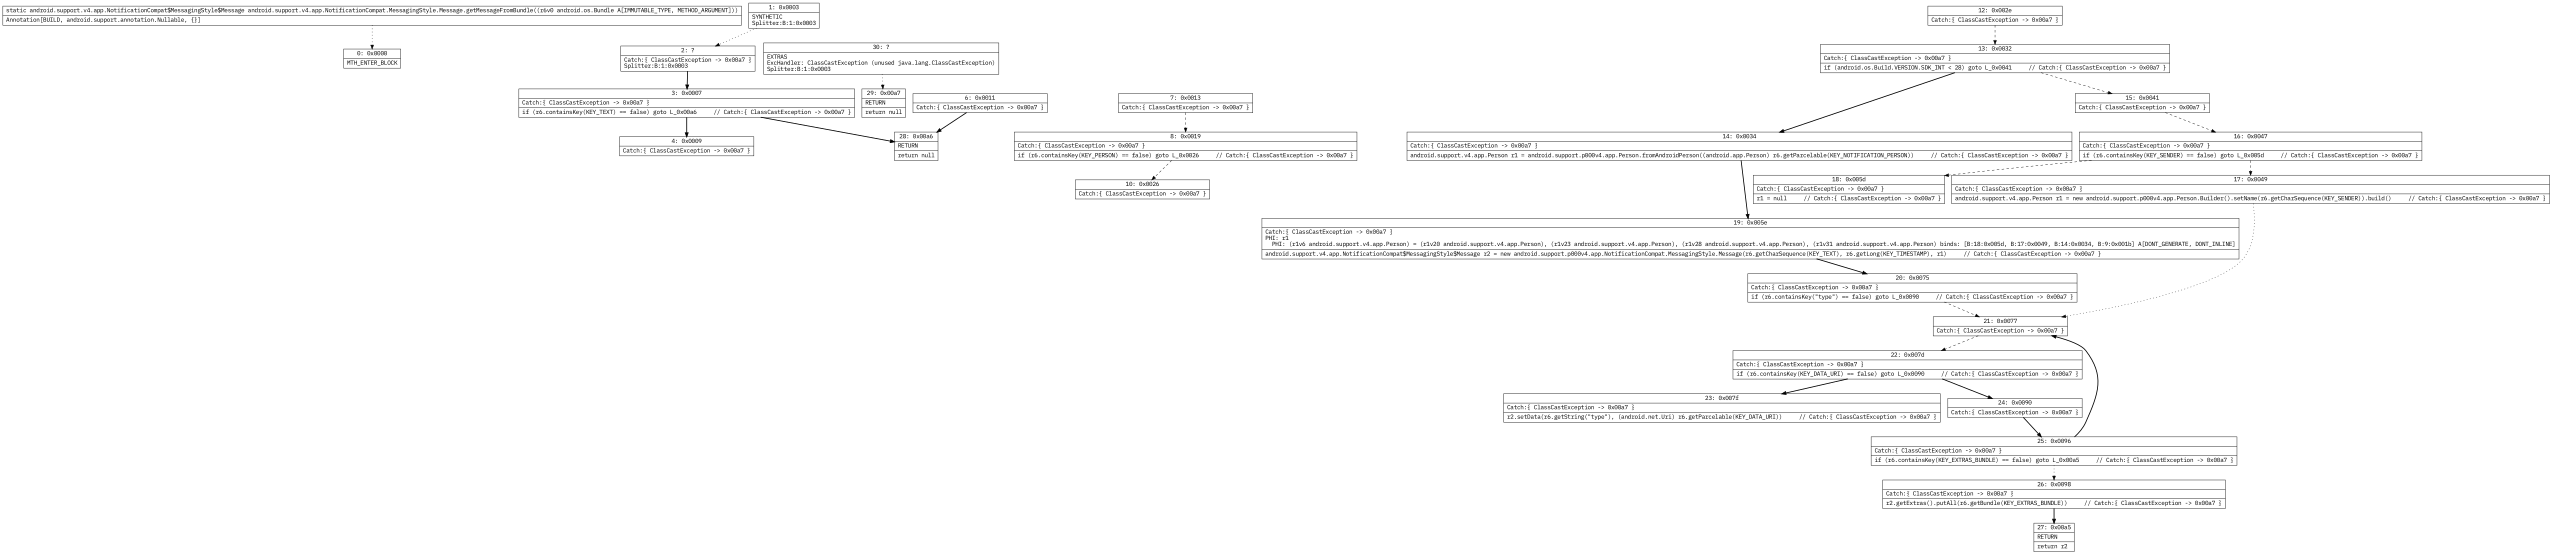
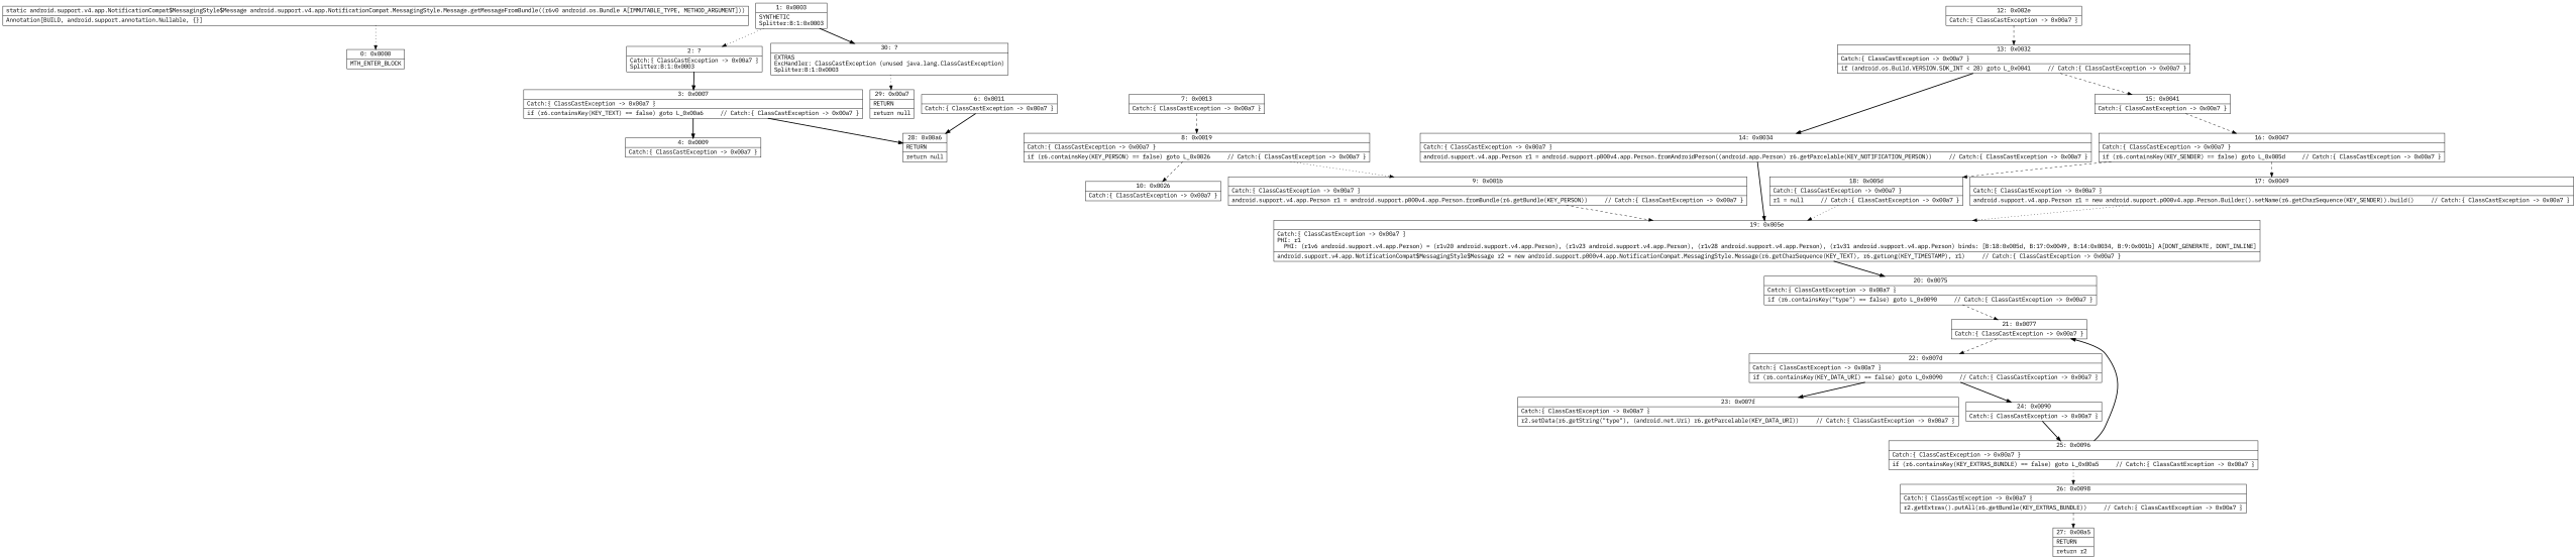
  digraph {
    fontname="IBM Plex Mono"
    node [fontname="IBM Plex Mono" shape=record]
    edge [fontname="IBM Plex Mono" style=bold]
    n1 [label="{0\:\ 0x0000|MTH_ENTER_BLOCK\l}"]
    n2 [label="{1\:\ 0x0003|SYNTHETIC\lSplitter:B:1:0x0003\l}"]
    n3 [label="{2\:\ ?|Catch:\{ ClassCastException \-\> 0x00a7 \}\lSplitter:B:1:0x0003\l}"]
    n4 [label="{30\:\ ?|EXTRAS\lExcHandler: ClassCastException (unused java.lang.ClassCastException)\lSplitter:B:1:0x0003\l}"]
    n5 [label="{3\:\ 0x0007|Catch:\{ ClassCastException \-\> 0x00a7 \}\l|if (r6.containsKey(KEY_TEXT) == false) goto L_0x00a6     \/\/ Catch:\{ ClassCastException \-\> 0x00a7 \}\l}"]
    n6 [label="{29\:\ 0x00a7|RETURN\l|return null\l}"]
    n7 [label="{4\:\ 0x0009|Catch:\{ ClassCastException \-\> 0x00a7 \}\l}"]
    n8 [label="{28\:\ 0x00a6|RETURN\l|return null\l}"]
    n9 [label="{6\:\ 0x0011|Catch:\{ ClassCastException \-\> 0x00a7 \}\l}"]
    n10 [label="{7\:\ 0x0013|Catch:\{ ClassCastException \-\> 0x00a7 \}\l}"]
    n11 [label="{8\:\ 0x0019|Catch:\{ ClassCastException \-\> 0x00a7 \}\l|if (r6.containsKey(KEY_PERSON) == false) goto L_0x0026     \/\/ Catch:\{ ClassCastException \-\> 0x00a7 \}\l}"]
+   n12 [label="{9\:\ 0x001b|Catch:\{ ClassCastException \-\> 0x00a7 \}\l|android.support.v4.app.Person r1 = android.support.p000v4.app.Person.fromBundle(r6.getBundle(KEY_PERSON))     \/\/ Catch:\{ ClassCastException \-\> 0x00a7 \}\l}"]
    n13 [label="{10\:\ 0x0026|Catch:\{ ClassCastException \-\> 0x00a7 \}\l}"]
    n14 [label="{19\:\ 0x005e|Catch:\{ ClassCastException \-\> 0x00a7 \}\lPHI: r1 \l  PHI: (r1v6 android.support.v4.app.Person) = (r1v20 android.support.v4.app.Person), (r1v23 android.support.v4.app.Person), (r1v28 android.support.v4.app.Person), (r1v31 android.support.v4.app.Person) binds: [B:18:0x005d, B:17:0x0049, B:14:0x0034, B:9:0x001b] A[DONT_GENERATE, DONT_INLINE]\l|android.support.v4.app.NotificationCompat$MessagingStyle$Message r2 = new android.support.p000v4.app.NotificationCompat.MessagingStyle.Message(r6.getCharSequence(KEY_TEXT), r6.getLong(KEY_TIMESTAMP), r1)     \/\/ Catch:\{ ClassCastException \-\> 0x00a7 \}\l}"]
    n15 [label="{20\:\ 0x0075|Catch:\{ ClassCastException \-\> 0x00a7 \}\l|if (r6.containsKey(\"type\") == false) goto L_0x0090     \/\/ Catch:\{ ClassCastException \-\> 0x00a7 \}\l}"]
    n16 [label="{12\:\ 0x002e|Catch:\{ ClassCastException \-\> 0x00a7 \}\l}"]
    n17 [label="{13\:\ 0x0032|Catch:\{ ClassCastException \-\> 0x00a7 \}\l|if (android.os.Build.VERSION.SDK_INT \< 28) goto L_0x0041     \/\/ Catch:\{ ClassCastException \-\> 0x00a7 \}\l}"]
    n18 [label="{15\:\ 0x0041|Catch:\{ ClassCastException \-\> 0x00a7 \}\l}"]
    n19 [label="{16\:\ 0x0047|Catch:\{ ClassCastException \-\> 0x00a7 \}\l|if (r6.containsKey(KEY_SENDER) == false) goto L_0x005d     \/\/ Catch:\{ ClassCastException \-\> 0x00a7 \}\l}"]
    n20 [label="{14\:\ 0x0034|Catch:\{ ClassCastException \-\> 0x00a7 \}\l|android.support.v4.app.Person r1 = android.support.p000v4.app.Person.fromAndroidPerson((android.app.Person) r6.getParcelable(KEY_NOTIFICATION_PERSON))     \/\/ Catch:\{ ClassCastException \-\> 0x00a7 \}\l}"]
    n21 [label="{17\:\ 0x0049|Catch:\{ ClassCastException \-\> 0x00a7 \}\l|android.support.v4.app.Person r1 = new android.support.p000v4.app.Person.Builder().setName(r6.getCharSequence(KEY_SENDER)).build()     \/\/ Catch:\{ ClassCastException \-\> 0x00a7 \}\l}"]
    n22 [label="{18\:\ 0x005d|Catch:\{ ClassCastException \-\> 0x00a7 \}\l|r1 = null     \/\/ Catch:\{ ClassCastException \-\> 0x00a7 \}\l}"]
    n23 [label="{21\:\ 0x0077|Catch:\{ ClassCastException \-\> 0x00a7 \}\l}"]
    n24 [label="{22\:\ 0x007d|Catch:\{ ClassCastException \-\> 0x00a7 \}\l|if (r6.containsKey(KEY_DATA_URI) == false) goto L_0x0090     \/\/ Catch:\{ ClassCastException \-\> 0x00a7 \}\l}"]
    n25 [label="{24\:\ 0x0090|Catch:\{ ClassCastException \-\> 0x00a7 \}\l}"]
    n26 [label="{25\:\ 0x0096|Catch:\{ ClassCastException \-\> 0x00a7 \}\l|if (r6.containsKey(KEY_EXTRAS_BUNDLE) == false) goto L_0x00a5     \/\/ Catch:\{ ClassCastException \-\> 0x00a7 \}\l}"]
    n27 [label="{23\:\ 0x007f|Catch:\{ ClassCastException \-\> 0x00a7 \}\l|r2.setData(r6.getString(\"type\"), (android.net.Uri) r6.getParcelable(KEY_DATA_URI))     \/\/ Catch:\{ ClassCastException \-\> 0x00a7 \}\l}"]
    n28 [label="{26\:\ 0x0098|Catch:\{ ClassCastException \-\> 0x00a7 \}\l|r2.getExtras().putAll(r6.getBundle(KEY_EXTRAS_BUNDLE))     \/\/ Catch:\{ ClassCastException \-\> 0x00a7 \}\l}"]
    n29 [label="{27\:\ 0x00a5|RETURN\l|return r2\l}"]
    n30 [label="{static android.support.v4.app.NotificationCompat$MessagingStyle$Message android.support.v4.app.NotificationCompat.MessagingStyle.Message.getMessageFromBundle((r6v0 android.os.Bundle A[IMMUTABLE_TYPE, METHOD_ARGUMENT]))  | Annotation[BUILD, android.support.annotation.Nullable, \{\}]\l}"]
    n2 -> n3 [style=dotted]
+   n2 -> n4
    n3 -> n5
    n4 -> n6 [style=dotted]
    n5 -> n7
    n5 -> n8
    n9 -> n8
    n10 -> n11 [style=dashed]
+   n11 -> n12 [style=dotted]
    n11 -> n13 [style=dashed]
+   n12 -> n14 [style=dashed]
    n14 -> n15
    n15 -> n23 [style=dashed]
    n16 -> n17 [style=dashed]
    n17 -> n18 [style=dashed]
    n17 -> n20
    n18 -> n19 [style=dashed]
    n19 -> n21 [style=dashed]
    n19 -> n22 [style=dashed]
    n20 -> n14
-   n21 -> n23 [style=dotted]
+   n21 -> n14 [style=dotted]
+   n22 -> n14 [style=dotted]
    n23 -> n24 [style=dashed]
    n24 -> n25
    n24 -> n27
    n25 -> n26
    n26 -> n23
    n26 -> n28 [style=dotted]
-   n28 -> n29
+   n28 -> n29 [style=dashed]
    n30 -> n1 [style=dotted]
  }
